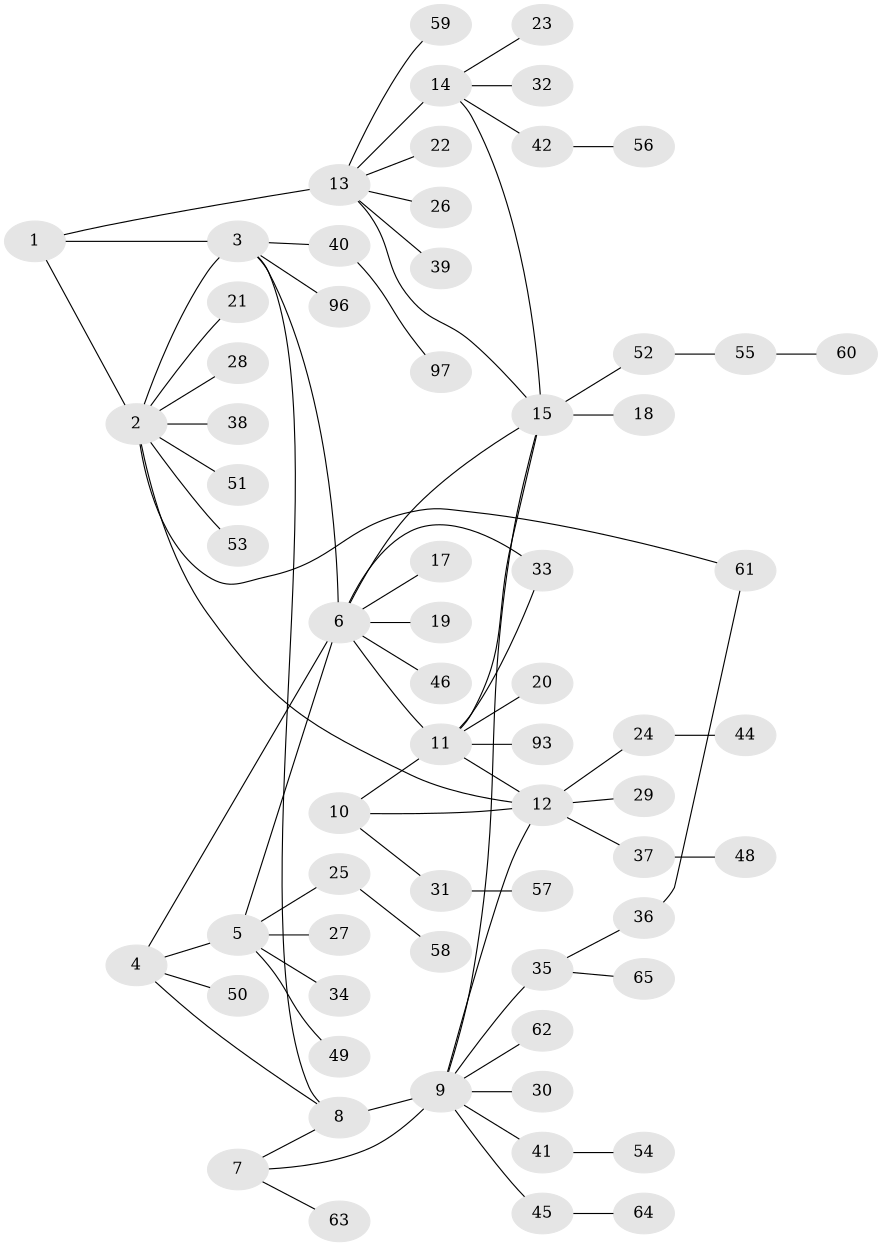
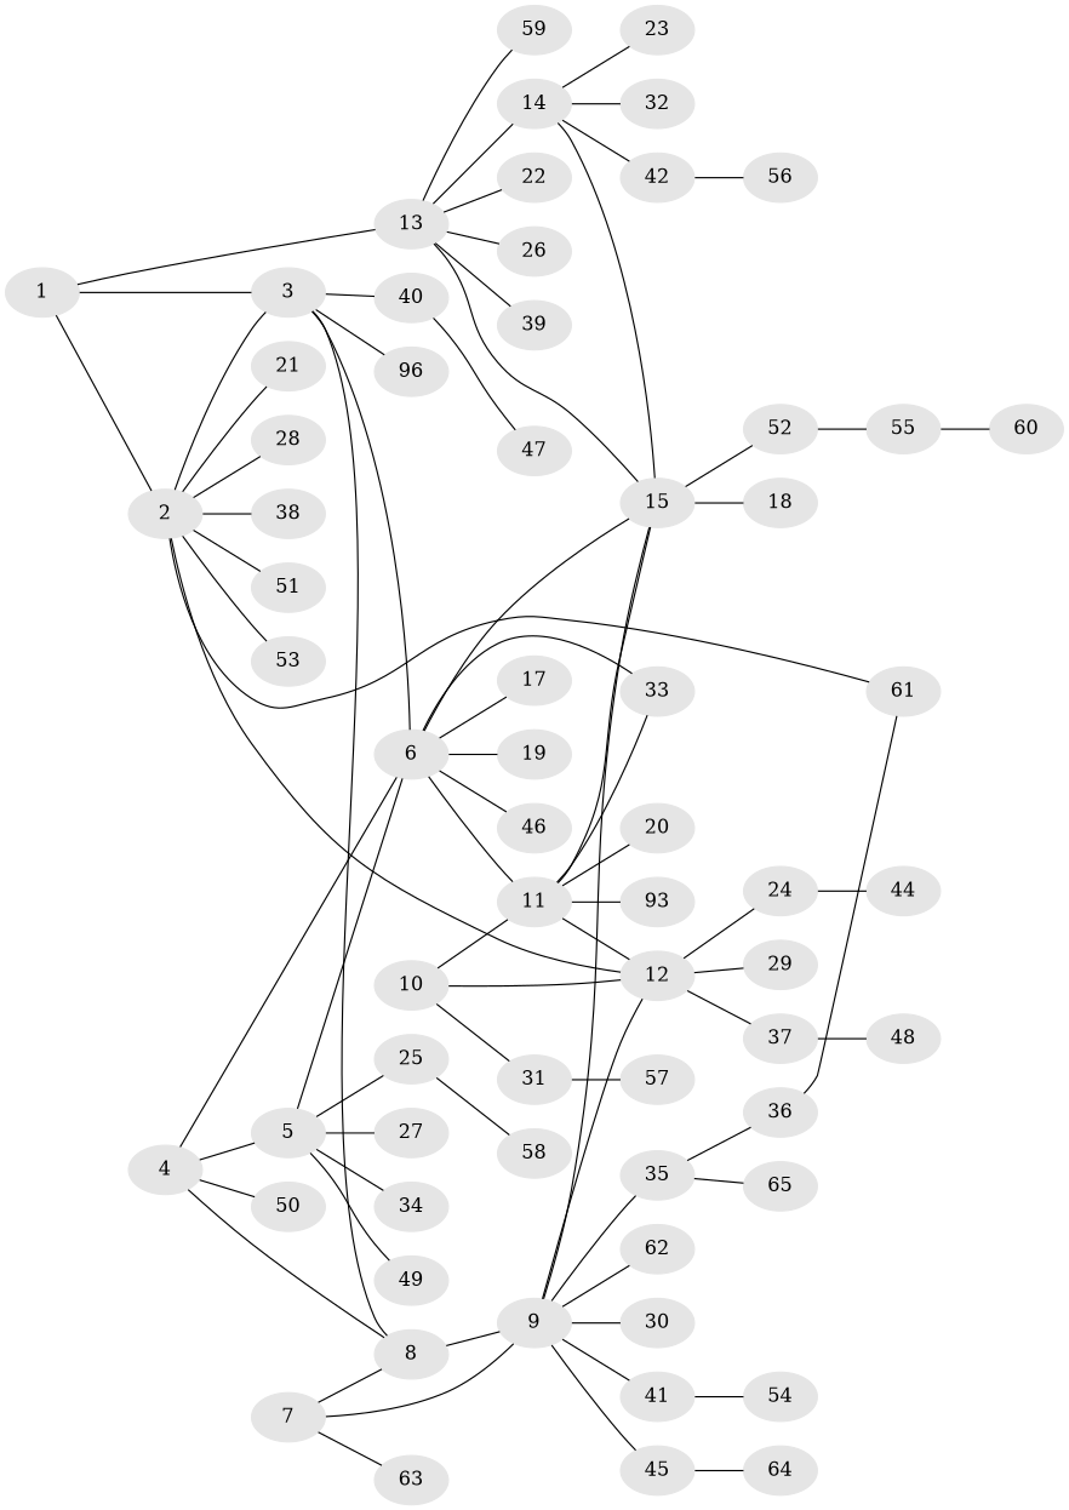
  graph {
    rankdir=LR
    node [color=gray90 style=filled]
    1
    2
    3
    13
    12
    21
    28
    38
    51
    53
    61
    6
    8
    n14 [label=96]
    40
    15
    14
    22
    26
    39
    59
    24
    29
    37
    11
    17
    19
    33
    46
    9
-   47 [label=97]
+   47
    4
    5
    50
    25
    27
    34
    49
    58
    20
    n41 [label=93]
    18
    52
    7
    63
    30
    35
    41
    45
    62
    36
    65
    54
    64
    10
    31
    57
    44
    48
    23
    32
    42
    56
    55
    60
    1 -- 2
    1 -- 3
    1 -- 13
    2 -- 3
    2 -- 12
    2 -- 21
    2 -- 28
    2 -- 38
    2 -- 51
    2 -- 53
    2 -- 61
    3 -- 6
    3 -- 8
    3 -- n14
    3 -- 40
    13 -- 15
    13 -- 14
    13 -- 22
    13 -- 26
    13 -- 39
    13 -- 59
    12 -- 24
    12 -- 29
    12 -- 37
    6 -- 15
    6 -- 11
    6 -- 17
    6 -- 19
    6 -- 33
    6 -- 46
    8 -- 9
    40 -- 47
    15 -- 18
    15 -- 52
    14 -- 15
    14 -- 23
    14 -- 32
    14 -- 42
    24 -- 44
    37 -- 48
    11 -- 12
    11 -- 15
    11 -- 33
    11 -- 20
    11 -- n41
    9 -- 12
    9 -- 15
    9 -- 30
    9 -- 35
    9 -- 41
    9 -- 45
    9 -- 62
    4 -- 6
    4 -- 8
    4 -- 5
    4 -- 50
    5 -- 6
    5 -- 25
    5 -- 27
    5 -- 34
    5 -- 49
    25 -- 58
    52 -- 55
    7 -- 8
    7 -- 9
    7 -- 63
    35 -- 36
    35 -- 65
    41 -- 54
    45 -- 64
    36 -- 61
    10 -- 12
    10 -- 11
    10 -- 31
    31 -- 57
    42 -- 56
    55 -- 60
  }
